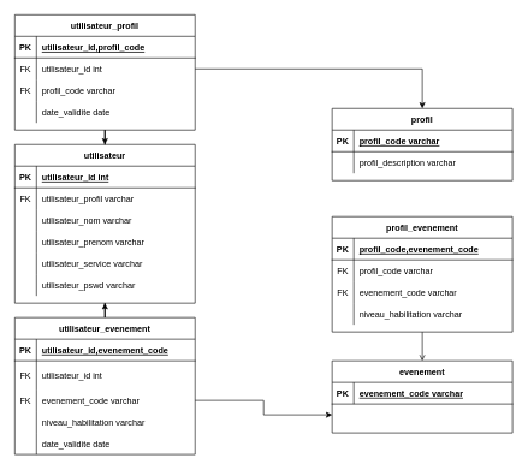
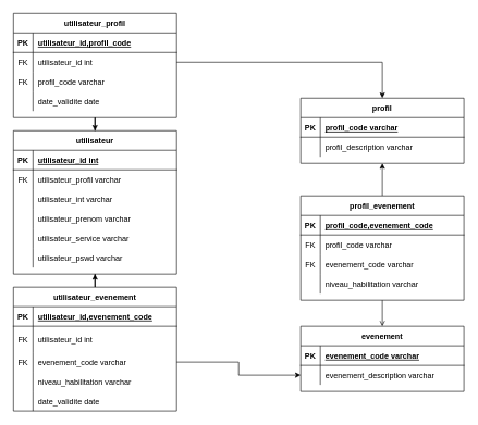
  <mxCell id="0" />
  <mxCell id="1" parent="0" />
+ <mxCell id="2" style="edgeStyle=orthogonalEdgeStyle;rounded=0;orthogonalLoop=1;jettySize=auto;html=1;entryX=0.5;entryY=0;entryDx=0;entryDy=0;startArrow=classic;startFill=1;endArrow=none;endFill=0;" edge="1" parent="1" source="3" target="37"><mxGeometry relative="1" as="geometry" /></mxCell>
  <mxCell id="3" value="profil" style="shape=table;startSize=30;container=1;collapsible=1;childLayout=tableLayout;fixedRows=1;rowLines=0;fontStyle=1;align=center;resizeLast=1;" parent="1" vertex="1"><mxGeometry x="460" y="150" width="250" height="100" as="geometry" /></mxCell>
  <mxCell id="4" value="" style="shape=partialRectangle;collapsible=0;dropTarget=0;pointerEvents=0;fillColor=none;points=[[0,0.5],[1,0.5]];portConstraint=eastwest;top=0;left=0;right=0;bottom=1;" parent="3" vertex="1"><mxGeometry y="30" width="250" height="30" as="geometry" /></mxCell>
  <mxCell id="5" value="PK" style="shape=partialRectangle;overflow=hidden;connectable=0;fillColor=none;top=0;left=0;bottom=0;right=0;fontStyle=1;" parent="4" vertex="1"><mxGeometry width="30" height="30" as="geometry" /></mxCell>
  <mxCell id="6" value="profil_code varchar" style="shape=partialRectangle;overflow=hidden;connectable=0;fillColor=none;top=0;left=0;bottom=0;right=0;align=left;spacingLeft=6;fontStyle=5;" parent="4" vertex="1"><mxGeometry x="30" width="220" height="30" as="geometry" /></mxCell>
  <mxCell id="7" value="" style="shape=partialRectangle;collapsible=0;dropTarget=0;pointerEvents=0;fillColor=none;points=[[0,0.5],[1,0.5]];portConstraint=eastwest;top=0;left=0;right=0;bottom=0;" parent="3" vertex="1"><mxGeometry y="60" width="250" height="30" as="geometry" /></mxCell>
  <mxCell id="8" value="" style="shape=partialRectangle;overflow=hidden;connectable=0;fillColor=none;top=0;left=0;bottom=0;right=0;" parent="7" vertex="1"><mxGeometry width="30" height="30" as="geometry" /></mxCell>
  <mxCell id="9" value="profil_description varchar" style="shape=partialRectangle;overflow=hidden;connectable=0;fillColor=none;top=0;left=0;bottom=0;right=0;align=left;spacingLeft=6;" parent="7" vertex="1"><mxGeometry x="30" width="220" height="30" as="geometry" /></mxCell>
  <mxCell id="10" value="evenement" style="shape=table;startSize=30;container=1;collapsible=1;childLayout=tableLayout;fixedRows=1;rowLines=0;fontStyle=1;align=center;resizeLast=1;" parent="1" vertex="1"><mxGeometry x="460" y="500" width="250" height="100" as="geometry" /></mxCell>
  <mxCell id="11" value="" style="shape=partialRectangle;collapsible=0;dropTarget=0;pointerEvents=0;fillColor=none;points=[[0,0.5],[1,0.5]];portConstraint=eastwest;top=0;left=0;right=0;bottom=1;" parent="10" vertex="1"><mxGeometry y="30" width="250" height="30" as="geometry" /></mxCell>
  <mxCell id="12" value="PK" style="shape=partialRectangle;overflow=hidden;connectable=0;fillColor=none;top=0;left=0;bottom=0;right=0;fontStyle=1;" parent="11" vertex="1"><mxGeometry width="30" height="30" as="geometry" /></mxCell>
  <mxCell id="13" value="evenement_code varchar" style="shape=partialRectangle;overflow=hidden;connectable=0;fillColor=none;top=0;left=0;bottom=0;right=0;align=left;spacingLeft=6;fontStyle=5;" parent="11" vertex="1"><mxGeometry x="30" width="220" height="30" as="geometry" /></mxCell>
  <mxCell id="14" value="" style="shape=partialRectangle;collapsible=0;dropTarget=0;pointerEvents=0;fillColor=none;points=[[0,0.5],[1,0.5]];portConstraint=eastwest;top=0;left=0;right=0;bottom=0;" parent="10" vertex="1"><mxGeometry y="60" width="250" height="30" as="geometry" /></mxCell>
  <mxCell id="15" value="" style="shape=partialRectangle;overflow=hidden;connectable=0;fillColor=none;top=0;left=0;bottom=0;right=0;" parent="14" vertex="1"><mxGeometry width="30" height="30" as="geometry" /></mxCell>
+ <mxCell id="16" value="evenement_description varchar" style="shape=partialRectangle;overflow=hidden;connectable=0;fillColor=none;top=0;left=0;bottom=0;right=0;align=left;spacingLeft=6;" parent="14" vertex="1"><mxGeometry x="30" width="220" height="30" as="geometry" /></mxCell>
  <mxCell id="17" value="utilisateur" style="shape=table;startSize=30;container=1;collapsible=1;childLayout=tableLayout;fixedRows=1;rowLines=0;fontStyle=1;align=center;resizeLast=1;" parent="1" vertex="1"><mxGeometry x="20" y="200" width="250" height="220" as="geometry" /></mxCell>
  <mxCell id="18" value="" style="shape=partialRectangle;collapsible=0;dropTarget=0;pointerEvents=0;fillColor=none;points=[[0,0.5],[1,0.5]];portConstraint=eastwest;top=0;left=0;right=0;bottom=1;" parent="17" vertex="1"><mxGeometry y="30" width="250" height="30" as="geometry" /></mxCell>
  <mxCell id="19" value="PK" style="shape=partialRectangle;overflow=hidden;connectable=0;fillColor=none;top=0;left=0;bottom=0;right=0;fontStyle=1;" parent="18" vertex="1"><mxGeometry width="30" height="30" as="geometry" /></mxCell>
  <mxCell id="20" value="utilisateur_id int" style="shape=partialRectangle;overflow=hidden;connectable=0;fillColor=none;top=0;left=0;bottom=0;right=0;align=left;spacingLeft=6;fontStyle=5;" parent="18" vertex="1"><mxGeometry x="30" width="220" height="30" as="geometry" /></mxCell>
  <mxCell id="21" value="" style="shape=partialRectangle;collapsible=0;dropTarget=0;pointerEvents=0;fillColor=none;points=[[0,0.5],[1,0.5]];portConstraint=eastwest;top=0;left=0;right=0;bottom=0;" parent="17" vertex="1"><mxGeometry y="60" width="250" height="30" as="geometry" /></mxCell>
  <mxCell id="22" value="FK" style="shape=partialRectangle;overflow=hidden;connectable=0;fillColor=none;top=0;left=0;bottom=0;right=0;" parent="21" vertex="1"><mxGeometry width="30" height="30" as="geometry" /></mxCell>
  <mxCell id="23" value="utilisateur_profil varchar" style="shape=partialRectangle;overflow=hidden;connectable=0;fillColor=none;top=0;left=0;bottom=0;right=0;align=left;spacingLeft=6;" parent="21" vertex="1"><mxGeometry x="30" width="220" height="30" as="geometry" /></mxCell>
  <mxCell id="24" value="" style="shape=partialRectangle;collapsible=0;dropTarget=0;pointerEvents=0;fillColor=none;points=[[0,0.5],[1,0.5]];portConstraint=eastwest;top=0;left=0;right=0;bottom=0;" parent="17" vertex="1"><mxGeometry y="90" width="250" height="30" as="geometry" /></mxCell>
  <mxCell id="25" value="" style="shape=partialRectangle;overflow=hidden;connectable=0;fillColor=none;top=0;left=0;bottom=0;right=0;" parent="24" vertex="1"><mxGeometry width="30" height="30" as="geometry" /></mxCell>
- <mxCell id="26" value="utilisateur_nom varchar" style="shape=partialRectangle;overflow=hidden;connectable=0;fillColor=none;top=0;left=0;bottom=0;right=0;align=left;spacingLeft=6;" parent="24" vertex="1"><mxGeometry x="30" width="220" height="30" as="geometry" /></mxCell>
+ <mxCell id="26" value="utilisateur_int varchar" style="shape=partialRectangle;overflow=hidden;connectable=0;fillColor=none;top=0;left=0;bottom=0;right=0;align=left;spacingLeft=6;" parent="24" vertex="1"><mxGeometry x="30" width="220" height="30" as="geometry" /></mxCell>
  <mxCell id="27" value="" style="shape=partialRectangle;collapsible=0;dropTarget=0;pointerEvents=0;fillColor=none;points=[[0,0.5],[1,0.5]];portConstraint=eastwest;top=0;left=0;right=0;bottom=0;" parent="17" vertex="1"><mxGeometry y="120" width="250" height="30" as="geometry" /></mxCell>
  <mxCell id="28" value="" style="shape=partialRectangle;overflow=hidden;connectable=0;fillColor=none;top=0;left=0;bottom=0;right=0;" parent="27" vertex="1"><mxGeometry width="30" height="30" as="geometry" /></mxCell>
  <mxCell id="29" value="utilisateur_prenom varchar" style="shape=partialRectangle;overflow=hidden;connectable=0;fillColor=none;top=0;left=0;bottom=0;right=0;align=left;spacingLeft=6;" parent="27" vertex="1"><mxGeometry x="30" width="220" height="30" as="geometry" /></mxCell>
  <mxCell id="30" value="" style="shape=partialRectangle;collapsible=0;dropTarget=0;pointerEvents=0;fillColor=none;points=[[0,0.5],[1,0.5]];portConstraint=eastwest;top=0;left=0;right=0;bottom=0;" parent="17" vertex="1"><mxGeometry y="150" width="250" height="30" as="geometry" /></mxCell>
  <mxCell id="31" value="" style="shape=partialRectangle;overflow=hidden;connectable=0;fillColor=none;top=0;left=0;bottom=0;right=0;" parent="30" vertex="1"><mxGeometry width="30" height="30" as="geometry" /></mxCell>
  <mxCell id="32" value="utilisateur_service varchar" style="shape=partialRectangle;overflow=hidden;connectable=0;fillColor=none;top=0;left=0;bottom=0;right=0;align=left;spacingLeft=6;" parent="30" vertex="1"><mxGeometry x="30" width="220" height="30" as="geometry" /></mxCell>
  <mxCell id="33" value="" style="shape=partialRectangle;collapsible=0;dropTarget=0;pointerEvents=0;fillColor=none;points=[[0,0.5],[1,0.5]];portConstraint=eastwest;top=0;left=0;right=0;bottom=0;" parent="17" vertex="1"><mxGeometry y="180" width="250" height="30" as="geometry" /></mxCell>
  <mxCell id="34" value="" style="shape=partialRectangle;overflow=hidden;connectable=0;fillColor=none;top=0;left=0;bottom=0;right=0;" parent="33" vertex="1"><mxGeometry width="30" height="30" as="geometry" /></mxCell>
  <mxCell id="35" value="utilisateur_pswd varchar" style="shape=partialRectangle;overflow=hidden;connectable=0;fillColor=none;top=0;left=0;bottom=0;right=0;align=left;spacingLeft=6;" parent="33" vertex="1"><mxGeometry x="30" width="220" height="30" as="geometry" /></mxCell>
  <mxCell id="36" style="edgeStyle=orthogonalEdgeStyle;rounded=0;orthogonalLoop=1;jettySize=auto;html=1;entryX=0.5;entryY=0;entryDx=0;entryDy=0;endArrow=open;" edge="1" parent="1" source="37" target="10"><mxGeometry relative="1" as="geometry" /></mxCell>
  <mxCell id="37" value="profil_evenement" style="shape=table;startSize=30;container=1;collapsible=1;childLayout=tableLayout;fixedRows=1;rowLines=0;fontStyle=1;align=center;resizeLast=1;" parent="1" vertex="1"><mxGeometry x="460" y="300" width="250" height="160" as="geometry" /></mxCell>
  <mxCell id="38" value="" style="shape=partialRectangle;collapsible=0;dropTarget=0;pointerEvents=0;fillColor=none;points=[[0,0.5],[1,0.5]];portConstraint=eastwest;top=0;left=0;right=0;bottom=1;" parent="37" vertex="1"><mxGeometry y="30" width="250" height="30" as="geometry" /></mxCell>
  <mxCell id="39" value="PK" style="shape=partialRectangle;overflow=hidden;connectable=0;fillColor=none;top=0;left=0;bottom=0;right=0;fontStyle=1;" parent="38" vertex="1"><mxGeometry width="30" height="30" as="geometry" /></mxCell>
  <mxCell id="40" value="profil_code,evenement_code" style="shape=partialRectangle;overflow=hidden;connectable=0;fillColor=none;top=0;left=0;bottom=0;right=0;align=left;spacingLeft=6;fontStyle=5;" parent="38" vertex="1"><mxGeometry x="30" width="220" height="30" as="geometry" /></mxCell>
  <mxCell id="41" value="" style="shape=partialRectangle;collapsible=0;dropTarget=0;pointerEvents=0;fillColor=none;points=[[0,0.5],[1,0.5]];portConstraint=eastwest;top=0;left=0;right=0;bottom=0;" parent="37" vertex="1"><mxGeometry y="60" width="250" height="30" as="geometry" /></mxCell>
  <mxCell id="42" value="FK" style="shape=partialRectangle;overflow=hidden;connectable=0;fillColor=none;top=0;left=0;bottom=0;right=0;" parent="41" vertex="1"><mxGeometry width="30" height="30" as="geometry" /></mxCell>
  <mxCell id="43" value="profil_code varchar" style="shape=partialRectangle;overflow=hidden;connectable=0;fillColor=none;top=0;left=0;bottom=0;right=0;align=left;spacingLeft=6;" parent="41" vertex="1"><mxGeometry x="30" width="220" height="30" as="geometry" /></mxCell>
  <mxCell id="44" value="" style="shape=partialRectangle;collapsible=0;dropTarget=0;pointerEvents=0;fillColor=none;points=[[0,0.5],[1,0.5]];portConstraint=eastwest;top=0;left=0;right=0;bottom=0;" vertex="1" parent="37"><mxGeometry y="90" width="250" height="30" as="geometry" /></mxCell>
  <mxCell id="45" value="FK" style="shape=partialRectangle;overflow=hidden;connectable=0;fillColor=none;top=0;left=0;bottom=0;right=0;" vertex="1" parent="44"><mxGeometry width="30" height="30" as="geometry" /></mxCell>
  <mxCell id="46" value="evenement_code varchar" style="shape=partialRectangle;overflow=hidden;connectable=0;fillColor=none;top=0;left=0;bottom=0;right=0;align=left;spacingLeft=6;" vertex="1" parent="44"><mxGeometry x="30" width="220" height="30" as="geometry" /></mxCell>
  <mxCell id="47" value="" style="shape=partialRectangle;collapsible=0;dropTarget=0;pointerEvents=0;fillColor=none;points=[[0,0.5],[1,0.5]];portConstraint=eastwest;top=0;left=0;right=0;bottom=0;" vertex="1" parent="37"><mxGeometry y="120" width="250" height="30" as="geometry" /></mxCell>
  <mxCell id="48" value="" style="shape=partialRectangle;overflow=hidden;connectable=0;fillColor=none;top=0;left=0;bottom=0;right=0;" vertex="1" parent="47"><mxGeometry width="30" height="30" as="geometry" /></mxCell>
  <mxCell id="49" value="niveau_habilitation varchar" style="shape=partialRectangle;overflow=hidden;connectable=0;fillColor=none;top=0;left=0;bottom=0;right=0;align=left;spacingLeft=6;" vertex="1" parent="47"><mxGeometry x="30" width="220" height="30" as="geometry" /></mxCell>
  <mxCell id="50" style="edgeStyle=orthogonalEdgeStyle;rounded=0;orthogonalLoop=1;jettySize=auto;html=1;entryX=0.5;entryY=1;entryDx=0;entryDy=0;startArrow=none;startFill=0;endArrow=classic;endFill=1;" edge="1" parent="1" source="51" target="17"><mxGeometry relative="1" as="geometry" /></mxCell>
  <mxCell id="51" value="utilisateur_evenement" style="shape=table;startSize=30;container=1;collapsible=1;childLayout=tableLayout;fixedRows=1;rowLines=0;fontStyle=1;align=center;resizeLast=1;" vertex="1" parent="1"><mxGeometry x="20" y="440" width="250" height="190" as="geometry" /></mxCell>
  <mxCell id="52" value="" style="shape=partialRectangle;collapsible=0;dropTarget=0;pointerEvents=0;fillColor=none;points=[[0,0.5],[1,0.5]];portConstraint=eastwest;top=0;left=0;right=0;bottom=1;" vertex="1" parent="51"><mxGeometry y="30" width="250" height="30" as="geometry" /></mxCell>
  <mxCell id="53" value="PK" style="shape=partialRectangle;overflow=hidden;connectable=0;fillColor=none;top=0;left=0;bottom=0;right=0;fontStyle=1;" vertex="1" parent="52"><mxGeometry width="30" height="30" as="geometry" /></mxCell>
  <mxCell id="54" value="utilisateur_id,evenement_code" style="shape=partialRectangle;overflow=hidden;connectable=0;fillColor=none;top=0;left=0;bottom=0;right=0;align=left;spacingLeft=6;fontStyle=5;" vertex="1" parent="52"><mxGeometry x="30" width="220" height="30" as="geometry" /></mxCell>
  <mxCell id="55" value="" style="shape=partialRectangle;collapsible=0;dropTarget=0;pointerEvents=0;fillColor=none;points=[[0,0.5],[1,0.5]];portConstraint=eastwest;top=0;left=0;right=0;bottom=0;" vertex="1" parent="51"><mxGeometry y="60" width="250" height="40" as="geometry" /></mxCell>
  <mxCell id="56" value="FK" style="shape=partialRectangle;overflow=hidden;connectable=0;fillColor=none;top=0;left=0;bottom=0;right=0;" vertex="1" parent="55"><mxGeometry width="30" height="40" as="geometry" /></mxCell>
  <mxCell id="57" value="utilisateur_id int" style="shape=partialRectangle;overflow=hidden;connectable=0;fillColor=none;top=0;left=0;bottom=0;right=0;align=left;spacingLeft=6;" vertex="1" parent="55"><mxGeometry x="30" width="220" height="40" as="geometry" /></mxCell>
  <mxCell id="58" value="" style="shape=partialRectangle;collapsible=0;dropTarget=0;pointerEvents=0;fillColor=none;points=[[0,0.5],[1,0.5]];portConstraint=eastwest;top=0;left=0;right=0;bottom=0;" vertex="1" parent="51"><mxGeometry y="100" width="250" height="30" as="geometry" /></mxCell>
  <mxCell id="59" value="FK" style="shape=partialRectangle;overflow=hidden;connectable=0;fillColor=none;top=0;left=0;bottom=0;right=0;" vertex="1" parent="58"><mxGeometry width="30" height="30" as="geometry" /></mxCell>
  <mxCell id="60" value="evenement_code varchar" style="shape=partialRectangle;overflow=hidden;connectable=0;fillColor=none;top=0;left=0;bottom=0;right=0;align=left;spacingLeft=6;" vertex="1" parent="58"><mxGeometry x="30" width="220" height="30" as="geometry" /></mxCell>
  <mxCell id="61" value="" style="shape=partialRectangle;collapsible=0;dropTarget=0;pointerEvents=0;fillColor=none;points=[[0,0.5],[1,0.5]];portConstraint=eastwest;top=0;left=0;right=0;bottom=0;" vertex="1" parent="51"><mxGeometry y="130" width="250" height="30" as="geometry" /></mxCell>
  <mxCell id="62" value="" style="shape=partialRectangle;overflow=hidden;connectable=0;fillColor=none;top=0;left=0;bottom=0;right=0;" vertex="1" parent="61"><mxGeometry width="30" height="30" as="geometry" /></mxCell>
  <mxCell id="63" value="niveau_habilitation varchar" style="shape=partialRectangle;overflow=hidden;connectable=0;fillColor=none;top=0;left=0;bottom=0;right=0;align=left;spacingLeft=6;" vertex="1" parent="61"><mxGeometry x="30" width="220" height="30" as="geometry" /></mxCell>
  <mxCell id="64" value="" style="shape=partialRectangle;collapsible=0;dropTarget=0;pointerEvents=0;fillColor=none;points=[[0,0.5],[1,0.5]];portConstraint=eastwest;top=0;left=0;right=0;bottom=0;" vertex="1" parent="51"><mxGeometry y="160" width="250" height="30" as="geometry" /></mxCell>
  <mxCell id="65" value="" style="shape=partialRectangle;overflow=hidden;connectable=0;fillColor=none;top=0;left=0;bottom=0;right=0;" vertex="1" parent="64"><mxGeometry width="30" height="30" as="geometry" /></mxCell>
  <mxCell id="66" value="date_validite date" style="shape=partialRectangle;overflow=hidden;connectable=0;fillColor=none;top=0;left=0;bottom=0;right=0;align=left;spacingLeft=6;" vertex="1" parent="64"><mxGeometry x="30" width="220" height="30" as="geometry" /></mxCell>
  <mxCell id="67" style="edgeStyle=orthogonalEdgeStyle;rounded=0;orthogonalLoop=1;jettySize=auto;html=1;entryX=1;entryY=0.5;entryDx=0;entryDy=0;startArrow=classic;startFill=1;endArrow=none;endFill=0;" edge="1" parent="1" source="14" target="58"><mxGeometry relative="1" as="geometry" /></mxCell>
  <mxCell id="68" style="edgeStyle=orthogonalEdgeStyle;rounded=0;orthogonalLoop=1;jettySize=auto;html=1;entryX=0.5;entryY=0;entryDx=0;entryDy=0;startArrow=none;startFill=0;endArrow=classic;endFill=1;" edge="1" parent="1" source="69" target="17"><mxGeometry relative="1" as="geometry" /></mxCell>
  <mxCell id="69" value="utilisateur_profil" style="shape=table;startSize=30;container=1;collapsible=1;childLayout=tableLayout;fixedRows=1;rowLines=0;fontStyle=1;align=center;resizeLast=1;" vertex="1" parent="1"><mxGeometry x="20" y="20" width="250" height="160" as="geometry" /></mxCell>
  <mxCell id="70" value="" style="shape=partialRectangle;collapsible=0;dropTarget=0;pointerEvents=0;fillColor=none;points=[[0,0.5],[1,0.5]];portConstraint=eastwest;top=0;left=0;right=0;bottom=1;" vertex="1" parent="69"><mxGeometry y="30" width="250" height="30" as="geometry" /></mxCell>
  <mxCell id="71" value="PK" style="shape=partialRectangle;overflow=hidden;connectable=0;fillColor=none;top=0;left=0;bottom=0;right=0;fontStyle=1;" vertex="1" parent="70"><mxGeometry width="30" height="30" as="geometry" /></mxCell>
  <mxCell id="72" value="utilisateur_id,profil_code" style="shape=partialRectangle;overflow=hidden;connectable=0;fillColor=none;top=0;left=0;bottom=0;right=0;align=left;spacingLeft=6;fontStyle=5;" vertex="1" parent="70"><mxGeometry x="30" width="220" height="30" as="geometry" /></mxCell>
  <mxCell id="73" value="" style="shape=partialRectangle;collapsible=0;dropTarget=0;pointerEvents=0;fillColor=none;points=[[0,0.5],[1,0.5]];portConstraint=eastwest;top=0;left=0;right=0;bottom=0;" vertex="1" parent="69"><mxGeometry y="60" width="250" height="30" as="geometry" /></mxCell>
  <mxCell id="74" value="FK" style="shape=partialRectangle;overflow=hidden;connectable=0;fillColor=none;top=0;left=0;bottom=0;right=0;" vertex="1" parent="73"><mxGeometry width="30" height="30" as="geometry" /></mxCell>
  <mxCell id="75" value="utilisateur_id int" style="shape=partialRectangle;overflow=hidden;connectable=0;fillColor=none;top=0;left=0;bottom=0;right=0;align=left;spacingLeft=6;" vertex="1" parent="73"><mxGeometry x="30" width="220" height="30" as="geometry" /></mxCell>
  <mxCell id="76" value="" style="shape=partialRectangle;collapsible=0;dropTarget=0;pointerEvents=0;fillColor=none;points=[[0,0.5],[1,0.5]];portConstraint=eastwest;top=0;left=0;right=0;bottom=0;" vertex="1" parent="69"><mxGeometry y="90" width="250" height="30" as="geometry" /></mxCell>
  <mxCell id="77" value="FK" style="shape=partialRectangle;overflow=hidden;connectable=0;fillColor=none;top=0;left=0;bottom=0;right=0;" vertex="1" parent="76"><mxGeometry width="30" height="30" as="geometry" /></mxCell>
  <mxCell id="78" value="profil_code varchar" style="shape=partialRectangle;overflow=hidden;connectable=0;fillColor=none;top=0;left=0;bottom=0;right=0;align=left;spacingLeft=6;" vertex="1" parent="76"><mxGeometry x="30" width="220" height="30" as="geometry" /></mxCell>
  <mxCell id="79" value="" style="shape=partialRectangle;collapsible=0;dropTarget=0;pointerEvents=0;fillColor=none;points=[[0,0.5],[1,0.5]];portConstraint=eastwest;top=0;left=0;right=0;bottom=0;" vertex="1" parent="69"><mxGeometry y="120" width="250" height="30" as="geometry" /></mxCell>
  <mxCell id="80" value="" style="shape=partialRectangle;overflow=hidden;connectable=0;fillColor=none;top=0;left=0;bottom=0;right=0;" vertex="1" parent="79"><mxGeometry width="30" height="30" as="geometry" /></mxCell>
  <mxCell id="81" value="date_validite date" style="shape=partialRectangle;overflow=hidden;connectable=0;fillColor=none;top=0;left=0;bottom=0;right=0;align=left;spacingLeft=6;" vertex="1" parent="79"><mxGeometry x="30" width="220" height="30" as="geometry" /></mxCell>
  <mxCell id="82" style="edgeStyle=orthogonalEdgeStyle;rounded=0;orthogonalLoop=1;jettySize=auto;html=1;entryX=0.5;entryY=0;entryDx=0;entryDy=0;startArrow=none;startFill=0;endArrow=classic;endFill=1;" edge="1" parent="1" source="73" target="3"><mxGeometry relative="1" as="geometry" /></mxCell>
